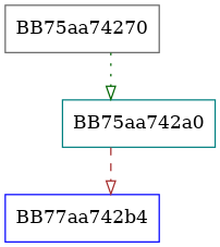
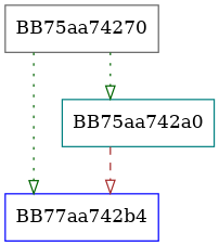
  digraph {
    splines=ortho
    node [shape=box]
    edge [arrowhead=onormal color=darkgreen style=dotted]
    BB75aa74270 [color=gray40]
    n2 [color=blue label=BB77aa742b4]
    BB75aa742a0 [color=teal]
+   BB75aa74270 -> n2
    BB75aa74270 -> BB75aa742a0
    BB75aa742a0 -> n2 [color=brown style=dashed]
  }
